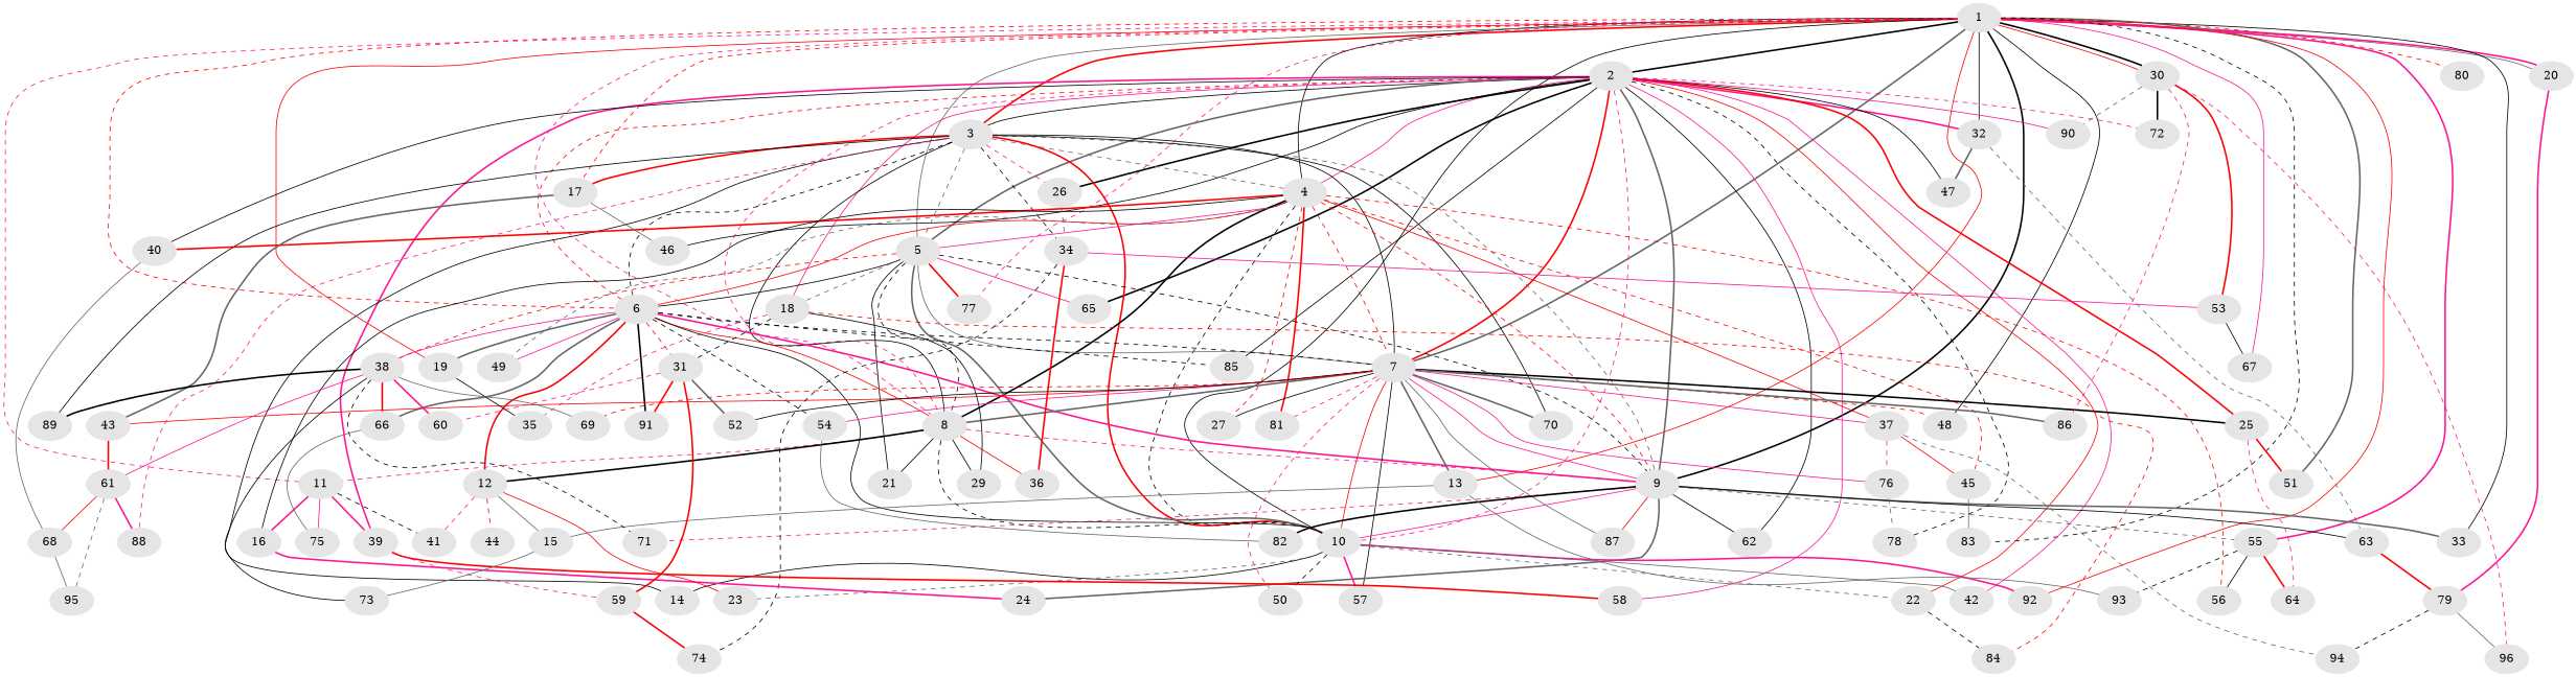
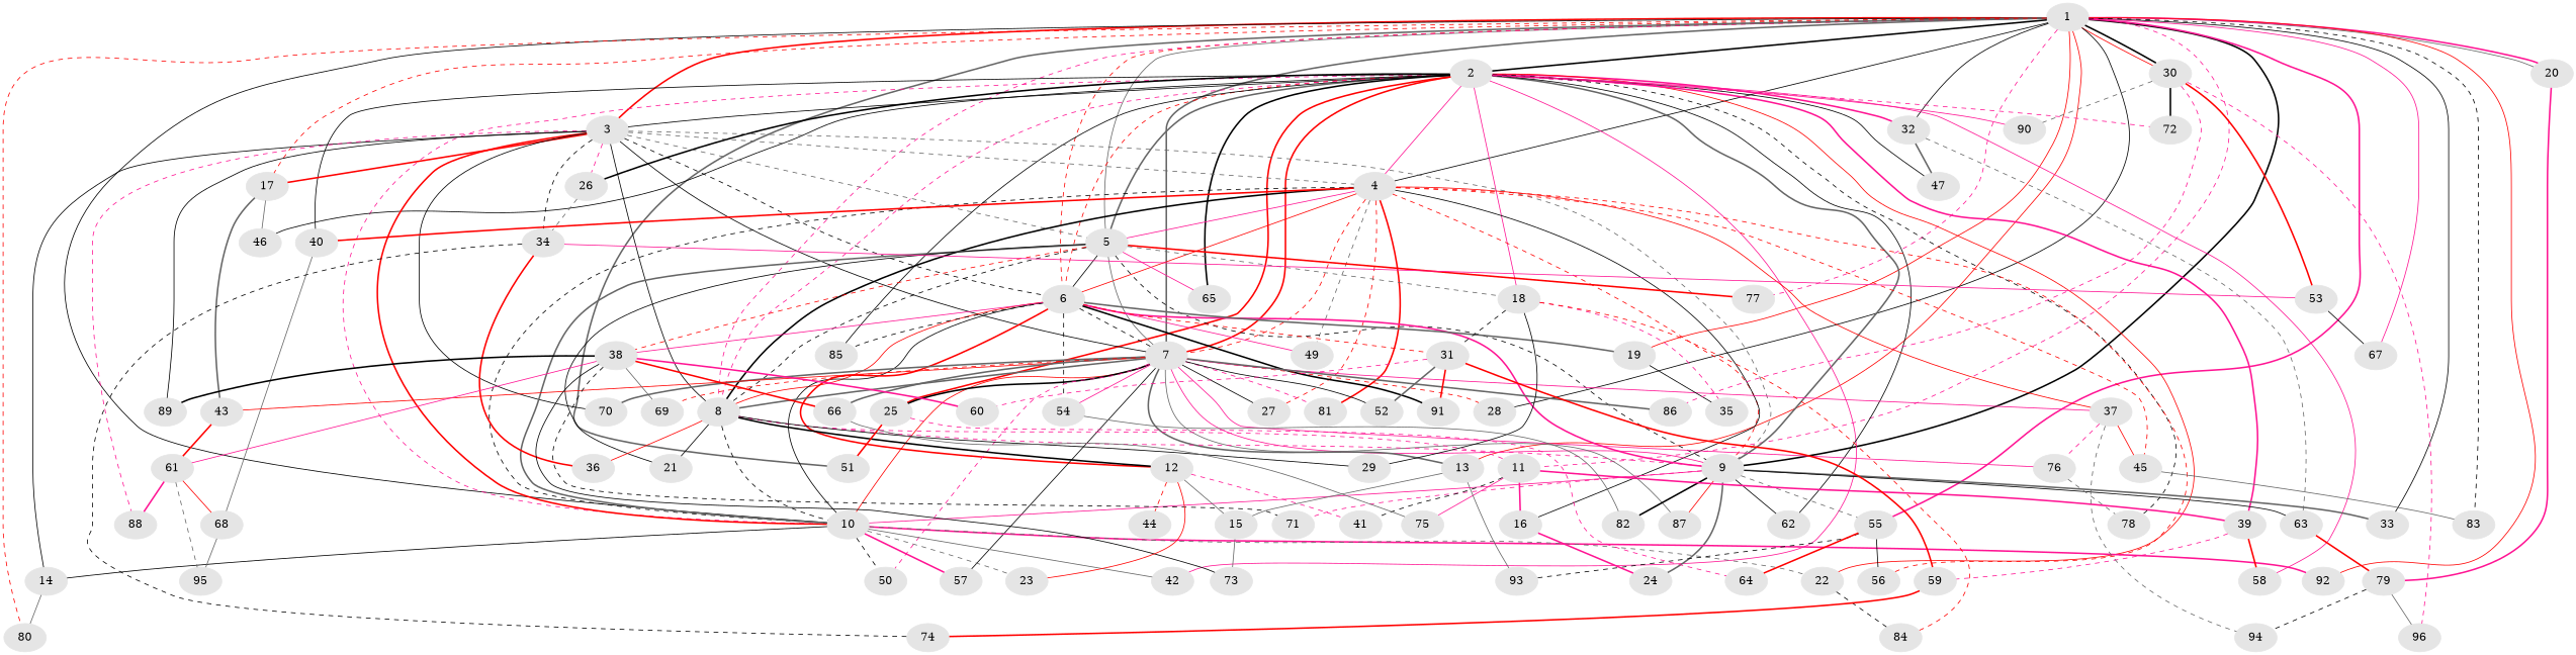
  graph {
    node [color=gray90 style=filled]
    edge [color=black style=solid]
    1
    2
    3
    4
    5
    6
    7
    8
    9
    10
    11
    13
    17
    19
    20
    30
    32
    33
-   48
+   48 [label=28]
    51
    55
    67
    77
    80
    83
    92
    18
    22
    25
    26
    39
    40
    42
    46
    47
    58
    62
    65
    72
    78
    85
    90
    14
    34
    70
    88
    89
    16
    27
    37
    45
    49
    56
    81
    21
    38
    12
    31
    54
    91
    43
    50
    52
    57
    66
    69
    76
    86
    87
    29
    36
    24
    63
    71
    82
    23
    41
    75
    15
    93
    35
    79
    53
    96
    64
    84
    59
    68
    74
    94
    73
    60
    61
    44
    95
    1 -- 2 [style=bold]
    1 -- 3 [color=red style=bold]
    1 -- 4
    1 -- 5 [color=gray40]
    1 -- 6 [color=red style=dashed]
    1 -- 7 [color=gray40 style=bold]
    1 -- 8 [color=deeppink style=dashed]
    1 -- 9 [style=bold]
    1 -- 10
    1 -- 11 [color=deeppink style=dashed]
    1 -- 13 [color=red]
    1 -- 17 [color=red style=dashed]
    1 -- 19 [color=red]
    1 -- 20 [color=gray40]
    1 -- 20 [color=deeppink style=bold]
    1 -- 30 [color=red]
    1 -- 30 [style=bold]
    1 -- 32
    1 -- 33
    1 -- 48
    1 -- 51 [color=gray40 style=bold]
    1 -- 55 [color=deeppink style=bold]
    1 -- 67 [color=deeppink]
    1 -- 77 [color=deeppink style=dashed]
    1 -- 80 [color=red style=dashed]
    1 -- 83 [style=dashed]
    1 -- 92 [color=red]
    2 -- 3
    2 -- 4 [color=deeppink]
    2 -- 5 [color=gray40 style=bold]
    2 -- 6 [color=red style=dashed]
    2 -- 7 [color=red style=bold]
    2 -- 8 [color=deeppink style=dashed]
    2 -- 9 [color=gray40 style=bold]
    2 -- 10 [color=deeppink style=dashed]
    2 -- 32 [color=deeppink style=bold]
    2 -- 18 [color=deeppink]
    2 -- 22 [color=red]
    2 -- 25 [color=red style=bold]
    2 -- 26 [style=bold]
    2 -- 39 [color=deeppink style=bold]
    2 -- 40
    2 -- 42 [color=deeppink]
    2 -- 46
    2 -- 47
    2 -- 58 [color=deeppink]
    2 -- 62
    2 -- 65 [style=bold]
    2 -- 72 [color=deeppink style=dashed]
    2 -- 78 [style=dashed]
    2 -- 85
    2 -- 90 [color=deeppink]
    3 -- 4 [color=gray40 style=dashed]
    3 -- 5 [color=gray40 style=dashed]
    3 -- 6 [style=dashed]
    3 -- 7
    3 -- 8
    3 -- 9 [color=gray40 style=dashed]
    3 -- 10 [color=red style=bold]
    3 -- 17 [color=red style=bold]
    3 -- 26 [color=deeppink style=dashed]
    3 -- 14
    3 -- 34 [style=dashed]
    3 -- 70
    3 -- 88 [color=deeppink style=dashed]
    3 -- 89
    4 -- 5 [color=deeppink]
    4 -- 6 [color=red]
    4 -- 7 [color=red style=dashed]
    4 -- 8 [style=bold]
    4 -- 9 [color=red style=dashed]
    4 -- 10 [style=dashed]
    4 -- 40 [color=red style=bold]
    4 -- 16
    4 -- 27 [color=red style=dashed]
    4 -- 37 [color=red]
    4 -- 45 [color=red style=dashed]
    4 -- 49 [color=gray40 style=dashed]
    4 -- 56 [color=red style=dashed]
    4 -- 81 [color=red style=bold]
    5 -- 6
    5 -- 7 [color=gray40]
    5 -- 8 [style=dashed]
    5 -- 9 [style=dashed]
    5 -- 10 [color=gray40 style=bold]
    5 -- 77 [color=red style=bold]
    5 -- 18 [color=gray40 style=dashed]
    5 -- 65 [color=deeppink]
    5 -- 21
    5 -- 38 [color=red style=dashed]
    6 -- 7 [style=dashed]
    6 -- 8 [color=red]
    6 -- 9 [color=deeppink style=bold]
    6 -- 10
    6 -- 19 [color=gray40 style=bold]
    6 -- 85 [style=dashed]
    6 -- 49 [color=deeppink]
    6 -- 38 [color=deeppink]
    6 -- 12 [color=red style=bold]
    6 -- 31 [color=red style=dashed]
    6 -- 54 [style=dashed]
    6 -- 91 [style=bold]
    7 -- 8 [color=gray40 style=bold]
    7 -- 9 [color=deeppink]
    7 -- 10 [color=red]
    7 -- 13 [color=gray40 style=bold]
    7 -- 48 [color=red style=dashed]
    7 -- 25 [style=bold]
    7 -- 70 [color=gray40 style=bold]
    7 -- 27
    7 -- 37 [color=deeppink]
    7 -- 81 [color=deeppink style=dashed]
    7 -- 54 [color=deeppink]
    7 -- 43 [color=red]
    7 -- 50 [color=deeppink style=dashed]
    7 -- 52
    7 -- 57
-   6 -- 66 [color=gray40 style=bold]
+   7 -- 66 [color=gray40 style=bold]
    7 -- 69 [color=red style=dashed]
    7 -- 76 [color=deeppink]
    7 -- 86 [color=gray40 style=bold]
    7 -- 87 [color=gray40]
    8 -- 9 [color=deeppink style=dashed]
    8 -- 10 [style=dashed]
    8 -- 11 [color=deeppink style=dashed]
    8 -- 21
    8 -- 12 [style=bold]
    8 -- 29
    8 -- 36 [color=red]
    9 -- 10 [color=deeppink]
    9 -- 33 [color=gray40 style=bold]
    9 -- 55 [color=gray40 style=dashed]
    9 -- 62
    9 -- 87 [color=red]
    9 -- 24 [color=gray40 style=bold]
    9 -- 63
    9 -- 71 [color=deeppink style=dashed]
    9 -- 82 [style=bold]
    10 -- 92 [color=deeppink style=bold]
    10 -- 22 [color=gray40 style=dashed]
    10 -- 42 [color=gray40]
    10 -- 14
    10 -- 50 [style=dashed]
    10 -- 57 [color=deeppink style=bold]
    10 -- 23 [color=gray40 style=dashed]
    11 -- 39 [color=deeppink style=bold]
    11 -- 16 [color=deeppink style=bold]
    11 -- 41 [style=dashed]
    11 -- 75 [color=deeppink]
    13 -- 15 [color=gray40]
    13 -- 93 [color=gray40]
    17 -- 46 [color=gray40]
    17 -- 43 [color=gray40 style=bold]
    19 -- 35
    20 -- 79 [color=deeppink style=bold]
    30 -- 72 [style=bold]
    30 -- 90 [color=gray40 style=dashed]
    30 -- 86 [color=deeppink style=dashed]
    30 -- 53 [color=red style=bold]
    30 -- 96 [color=deeppink style=dashed]
    32 -- 47 [color=gray40 style=bold]
    32 -- 63 [color=gray40 style=dashed]
    55 -- 56
    55 -- 93 [style=dashed]
    55 -- 64 [color=red style=bold]
    18 -- 31 [style=dashed]
    18 -- 29
    18 -- 35 [color=deeppink style=dashed]
    18 -- 84 [color=red style=dashed]
    22 -- 84 [style=dashed]
    25 -- 51 [color=red style=bold]
    25 -- 64 [color=deeppink style=dashed]
    26 -- 34 [color=gray40 style=dashed]
    39 -- 58 [color=red style=bold]
    39 -- 59 [color=deeppink style=dashed]
    40 -- 68 [color=gray40]
+   14 -- 80 [color=gray40]
    34 -- 36 [color=red style=bold]
    34 -- 53 [color=deeppink]
    34 -- 74 [style=dashed]
    16 -- 24 [color=deeppink style=bold]
    37 -- 45 [color=red]
    37 -- 76 [color=deeppink style=dashed]
    37 -- 94 [color=gray40 style=dashed]
    45 -- 83 [color=gray40]
    38 -- 89 [style=bold]
    38 -- 66 [color=red style=bold]
    38 -- 69 [color=gray40]
    38 -- 71 [style=dashed]
    38 -- 73
    38 -- 60 [color=deeppink style=bold]
    38 -- 61 [color=deeppink]
    12 -- 23 [color=red]
    12 -- 41 [color=deeppink style=dashed]
    12 -- 15 [color=gray40]
    12 -- 44 [color=red style=dashed]
    31 -- 91 [color=red style=bold]
    31 -- 52 [color=gray40 style=bold]
    31 -- 59 [color=red style=bold]
    31 -- 60 [color=deeppink style=dashed]
    54 -- 82 [color=gray40]
    43 -- 61 [color=red style=bold]
    66 -- 75 [color=gray40]
    76 -- 78 [color=gray40 style=dashed]
    63 -- 79 [color=red style=bold]
    15 -- 73 [color=gray40]
    79 -- 96 [color=gray40]
    79 -- 94 [style=dashed]
    53 -- 67
    59 -- 74 [color=red style=bold]
    68 -- 95 [color=gray40]
    61 -- 88 [color=deeppink style=bold]
    61 -- 68 [color=red]
    61 -- 95 [color=gray40 style=dashed]
  }
